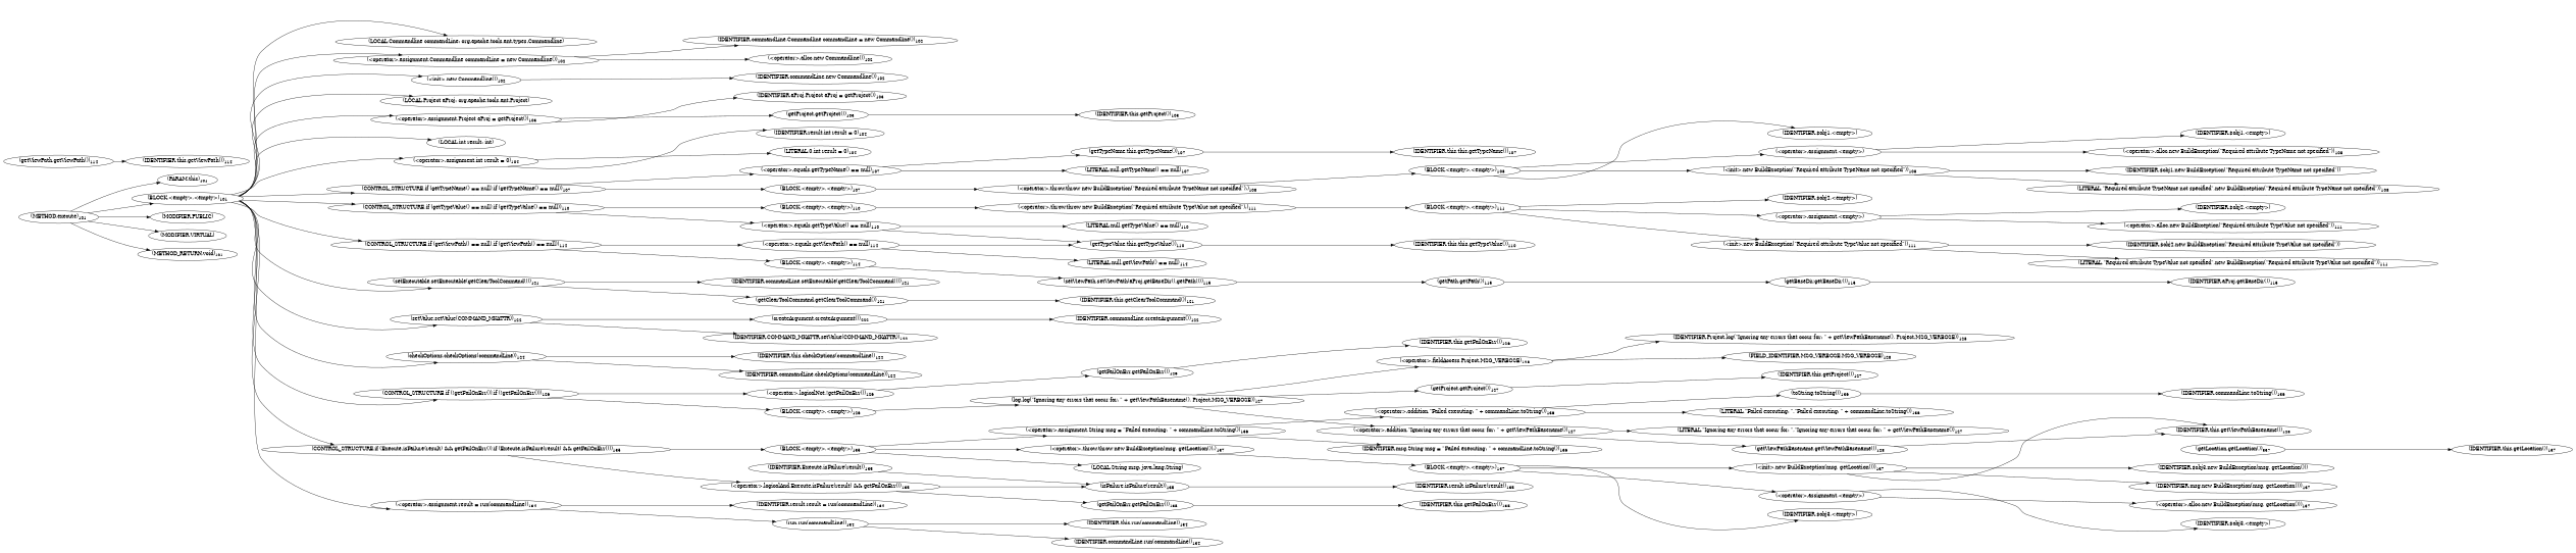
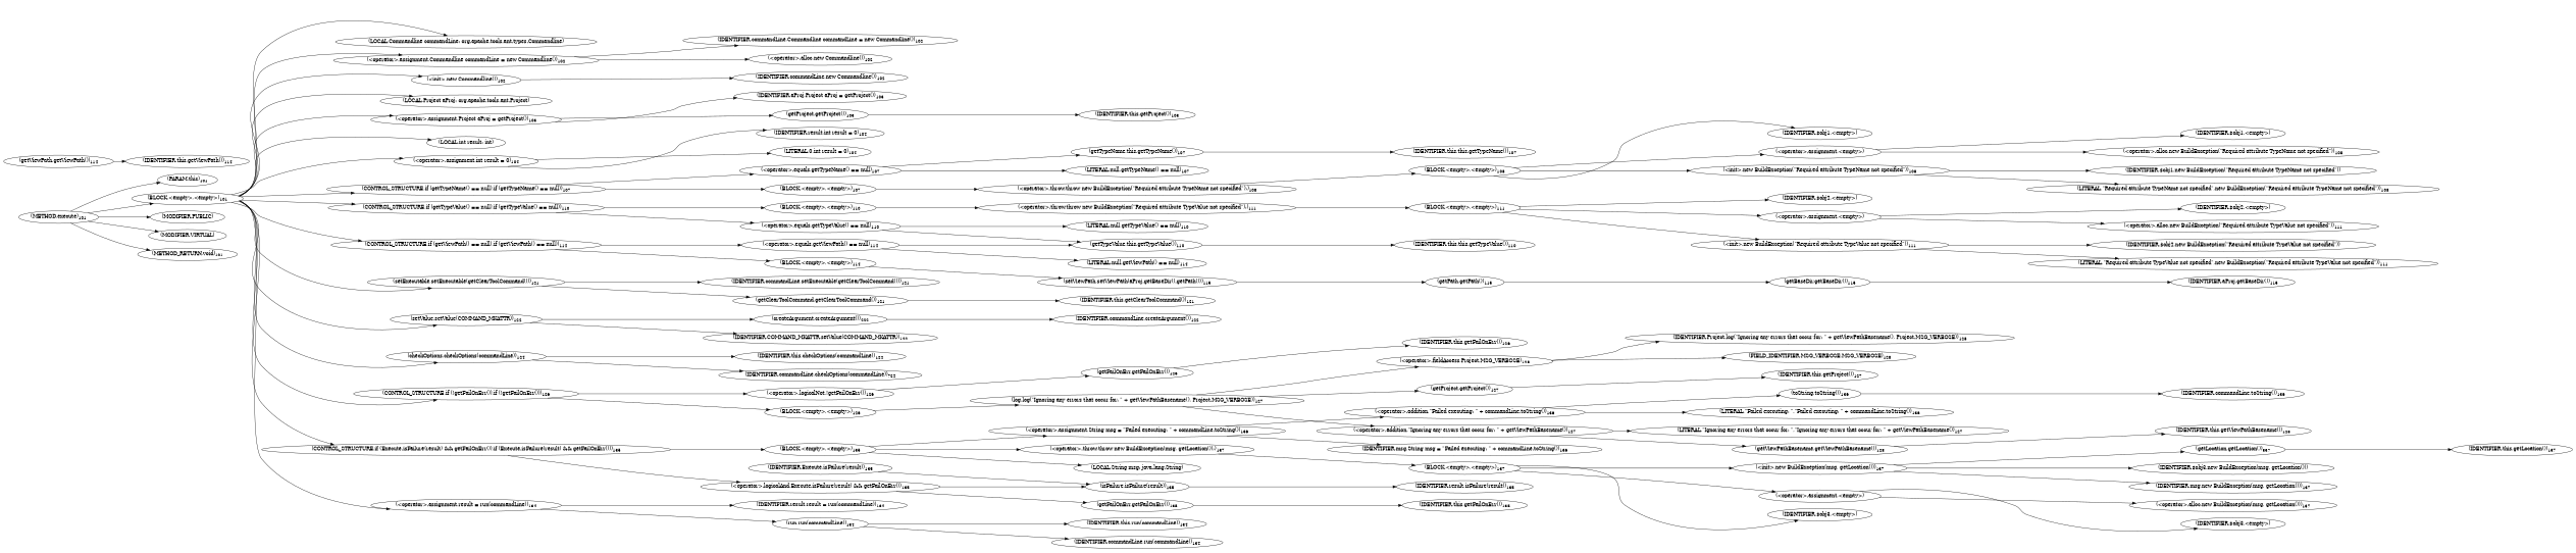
  digraph {
    rankdir=LR
    n1 [label=<(METHOD,execute)<SUB>101</SUB>>]
    n2 [label=<(PARAM,this)<SUB>101</SUB>>]
    n3 [label=<(BLOCK,&lt;empty&gt;,&lt;empty&gt;)<SUB>101</SUB>>]
    n4 [label=<(MODIFIER,PUBLIC)>]
    n5 [label=<(MODIFIER,VIRTUAL)>]
    n6 [label=<(METHOD_RETURN,void)<SUB>101</SUB>>]
    n7 [label=<(LOCAL,Commandline commandLine: org.apache.tools.ant.types.Commandline)>]
    n8 [label=<(&lt;operator&gt;.assignment,Commandline commandLine = new Commandline())<SUB>102</SUB>>]
    n9 [label=<(&lt;init&gt;,new Commandline())<SUB>102</SUB>>]
    n10 [label=<(LOCAL,Project aProj: org.apache.tools.ant.Project)>]
    n11 [label=<(&lt;operator&gt;.assignment,Project aProj = getProject())<SUB>103</SUB>>]
    n12 [label=<(LOCAL,int result: int)>]
    n13 [label=<(&lt;operator&gt;.assignment,int result = 0)<SUB>104</SUB>>]
    n14 [label=<(CONTROL_STRUCTURE,if (getTypeName() == null),if (getTypeName() == null))<SUB>107</SUB>>]
    n15 [label=<(CONTROL_STRUCTURE,if (getTypeValue() == null),if (getTypeValue() == null))<SUB>110</SUB>>]
    n16 [label=<(CONTROL_STRUCTURE,if (getViewPath() == null),if (getViewPath() == null))<SUB>114</SUB>>]
    n17 [label=<(setExecutable,setExecutable(getClearToolCommand()))<SUB>121</SUB>>]
    n18 [label=<(setValue,setValue(COMMAND_MKATTR))<SUB>122</SUB>>]
    n19 [label=<(checkOptions,checkOptions(commandLine))<SUB>124</SUB>>]
    n20 [label=<(CONTROL_STRUCTURE,if (!getFailOnErr()),if (!getFailOnErr()))<SUB>126</SUB>>]
    n21 [label=<(&lt;operator&gt;.assignment,result = run(commandLine))<SUB>134</SUB>>]
    n22 [label=<(CONTROL_STRUCTURE,if (Execute.isFailure(result) &amp;&amp; getFailOnErr()),if (Execute.isFailure(result) &amp;&amp; getFailOnErr()))<SUB>135</SUB>>]
    n23 [label=<(IDENTIFIER,commandLine,Commandline commandLine = new Commandline())<SUB>102</SUB>>]
    n24 [label=<(&lt;operator&gt;.alloc,new Commandline())<SUB>102</SUB>>]
    n25 [label=<(IDENTIFIER,commandLine,new Commandline())<SUB>102</SUB>>]
    n26 [label=<(IDENTIFIER,aProj,Project aProj = getProject())<SUB>103</SUB>>]
    n27 [label=<(getProject,getProject())<SUB>103</SUB>>]
    n28 [label=<(IDENTIFIER,result,int result = 0)<SUB>104</SUB>>]
    n29 [label=<(LITERAL,0,int result = 0)<SUB>104</SUB>>]
    n30 [label=<(&lt;operator&gt;.equals,getTypeName() == null)<SUB>107</SUB>>]
    n31 [label=<(BLOCK,&lt;empty&gt;,&lt;empty&gt;)<SUB>107</SUB>>]
    n32 [label=<(&lt;operator&gt;.equals,getTypeValue() == null)<SUB>110</SUB>>]
    n33 [label=<(BLOCK,&lt;empty&gt;,&lt;empty&gt;)<SUB>110</SUB>>]
    n34 [label=<(&lt;operator&gt;.equals,getViewPath() == null)<SUB>114</SUB>>]
    n35 [label=<(BLOCK,&lt;empty&gt;,&lt;empty&gt;)<SUB>114</SUB>>]
    n36 [label=<(IDENTIFIER,commandLine,setExecutable(getClearToolCommand()))<SUB>121</SUB>>]
    n37 [label=<(getClearToolCommand,getClearToolCommand())<SUB>121</SUB>>]
    n38 [label=<(createArgument,createArgument())<SUB>222</SUB>>]
    n39 [label=<(IDENTIFIER,COMMAND_MKATTR,setValue(COMMAND_MKATTR))<SUB>122</SUB>>]
    n40 [label=<(IDENTIFIER,this,checkOptions(commandLine))<SUB>124</SUB>>]
-   n41 [label=<(IDENTIFIER,commandLine,checkOptions(commandLine))<SUB>124</SUB>>]
+   n41 [label=<(IDENTIFIER,commandLine,checkOptions(commandLine))<SUB>724</SUB>>]
    n42 [label=<(&lt;operator&gt;.logicalNot,!getFailOnErr())<SUB>126</SUB>>]
    n43 [label=<(BLOCK,&lt;empty&gt;,&lt;empty&gt;)<SUB>126</SUB>>]
    n44 [label=<(IDENTIFIER,result,result = run(commandLine))<SUB>134</SUB>>]
    n45 [label=<(run,run(commandLine))<SUB>134</SUB>>]
    n46 [label=<(&lt;operator&gt;.logicalAnd,Execute.isFailure(result) &amp;&amp; getFailOnErr())<SUB>135</SUB>>]
    n47 [label=<(BLOCK,&lt;empty&gt;,&lt;empty&gt;)<SUB>135</SUB>>]
    n48 [label=<(IDENTIFIER,this,getProject())<SUB>103</SUB>>]
    n49 [label=<(getTypeName,this.getTypeName())<SUB>107</SUB>>]
    n50 [label=<(LITERAL,null,getTypeName() == null)<SUB>107</SUB>>]
    n51 [label=<(&lt;operator&gt;.throw,throw new BuildException(&quot;Required attribute TypeName not specified&quot;);)<SUB>108</SUB>>]
    n52 [label=<(IDENTIFIER,this,this.getTypeName())<SUB>107</SUB>>]
    n53 [label=<(BLOCK,&lt;empty&gt;,&lt;empty&gt;)<SUB>108</SUB>>]
    n54 [label=<(&lt;operator&gt;.assignment,&lt;empty&gt;)>]
    n55 [label=<(&lt;init&gt;,new BuildException(&quot;Required attribute TypeName not specified&quot;))<SUB>108</SUB>>]
    n56 [label=<(IDENTIFIER,$obj1,&lt;empty&gt;)>]
    n57 [label=<(IDENTIFIER,$obj1,&lt;empty&gt;)>]
    n58 [label=<(&lt;operator&gt;.alloc,new BuildException(&quot;Required attribute TypeName not specified&quot;))<SUB>108</SUB>>]
    n59 [label=<(IDENTIFIER,$obj1,new BuildException(&quot;Required attribute TypeName not specified&quot;))>]
    n60 [label=<(LITERAL,&quot;Required attribute TypeName not specified&quot;,new BuildException(&quot;Required attribute TypeName not specified&quot;))<SUB>108</SUB>>]
    n61 [label=<(getTypeValue,this.getTypeValue())<SUB>110</SUB>>]
    n62 [label=<(LITERAL,null,getTypeValue() == null)<SUB>110</SUB>>]
    n63 [label=<(&lt;operator&gt;.throw,throw new BuildException(&quot;Required attribute TypeValue not specified&quot;);)<SUB>111</SUB>>]
    n64 [label=<(IDENTIFIER,this,this.getTypeValue())<SUB>110</SUB>>]
    n65 [label=<(BLOCK,&lt;empty&gt;,&lt;empty&gt;)<SUB>111</SUB>>]
    n66 [label=<(&lt;operator&gt;.assignment,&lt;empty&gt;)>]
    n67 [label=<(&lt;init&gt;,new BuildException(&quot;Required attribute TypeValue not specified&quot;))<SUB>111</SUB>>]
    n68 [label=<(IDENTIFIER,$obj2,&lt;empty&gt;)>]
    n69 [label=<(IDENTIFIER,$obj2,&lt;empty&gt;)>]
    n70 [label=<(&lt;operator&gt;.alloc,new BuildException(&quot;Required attribute TypeValue not specified&quot;))<SUB>111</SUB>>]
    n71 [label=<(IDENTIFIER,$obj2,new BuildException(&quot;Required attribute TypeValue not specified&quot;))>]
    n72 [label=<(LITERAL,&quot;Required attribute TypeValue not specified&quot;,new BuildException(&quot;Required attribute TypeValue not specified&quot;))<SUB>111</SUB>>]
    n73 [label=<(LITERAL,null,getViewPath() == null)<SUB>114</SUB>>]
    n74 [label=<(setViewPath,setViewPath(aProj.getBaseDir().getPath()))<SUB>115</SUB>>]
    n75 [label=<(getViewPath,getViewPath())<SUB>114</SUB>>]
    n76 [label=<(IDENTIFIER,this,getViewPath())<SUB>114</SUB>>]
    n77 [label=<(getPath,getPath())<SUB>115</SUB>>]
    n78 [label=<(getBaseDir,getBaseDir())<SUB>115</SUB>>]
    n79 [label=<(IDENTIFIER,aProj,getBaseDir())<SUB>115</SUB>>]
    n80 [label=<(IDENTIFIER,this,getClearToolCommand())<SUB>121</SUB>>]
    n81 [label=<(IDENTIFIER,commandLine,createArgument())<SUB>122</SUB>>]
    n82 [label=<(getFailOnErr,getFailOnErr())<SUB>126</SUB>>]
    n83 [label=<(log,log(&quot;Ignoring any errors that occur for: &quot; + getViewPathBasename(), Project.MSG_VERBOSE))<SUB>127</SUB>>]
    n84 [label=<(IDENTIFIER,this,getFailOnErr())<SUB>126</SUB>>]
    n85 [label=<(getProject,getProject())<SUB>127</SUB>>]
    n86 [label=<(&lt;operator&gt;.addition,&quot;Ignoring any errors that occur for: &quot; + getViewPathBasename())<SUB>127</SUB>>]
    n87 [label=<(&lt;operator&gt;.fieldAccess,Project.MSG_VERBOSE)<SUB>128</SUB>>]
    n88 [label=<(IDENTIFIER,this,getProject())<SUB>127</SUB>>]
    n89 [label=<(LITERAL,&quot;Ignoring any errors that occur for: &quot;,&quot;Ignoring any errors that occur for: &quot; + getViewPathBasename())<SUB>127</SUB>>]
    n90 [label=<(getViewPathBasename,getViewPathBasename())<SUB>128</SUB>>]
    n91 [label=<(IDENTIFIER,Project,log(&quot;Ignoring any errors that occur for: &quot; + getViewPathBasename(), Project.MSG_VERBOSE))<SUB>128</SUB>>]
    n92 [label=<(FIELD_IDENTIFIER,MSG_VERBOSE,MSG_VERBOSE)<SUB>128</SUB>>]
    n93 [label=<(IDENTIFIER,this,getViewPathBasename())<SUB>128</SUB>>]
    n94 [label=<(IDENTIFIER,this,run(commandLine))<SUB>134</SUB>>]
    n95 [label=<(IDENTIFIER,commandLine,run(commandLine))<SUB>134</SUB>>]
    n96 [label=<(isFailure,isFailure(result))<SUB>135</SUB>>]
    n97 [label=<(getFailOnErr,getFailOnErr())<SUB>135</SUB>>]
    n98 [label=<(LOCAL,String msg: java.lang.String)>]
    n99 [label=<(&lt;operator&gt;.assignment,String msg = &quot;Failed executing: &quot; + commandLine.toString())<SUB>136</SUB>>]
    n100 [label=<(&lt;operator&gt;.throw,throw new BuildException(msg, getLocation());)<SUB>137</SUB>>]
    n101 [label=<(IDENTIFIER,result,isFailure(result))<SUB>135</SUB>>]
    n102 [label=<(IDENTIFIER,this,getFailOnErr())<SUB>135</SUB>>]
    n103 [label=<(IDENTIFIER,Execute,isFailure(result))<SUB>135</SUB>>]
    n104 [label=<(IDENTIFIER,msg,String msg = &quot;Failed executing: &quot; + commandLine.toString())<SUB>136</SUB>>]
    n105 [label=<(&lt;operator&gt;.addition,&quot;Failed executing: &quot; + commandLine.toString())<SUB>136</SUB>>]
    n106 [label=<(BLOCK,&lt;empty&gt;,&lt;empty&gt;)<SUB>137</SUB>>]
    n107 [label=<(LITERAL,&quot;Failed executing: &quot;,&quot;Failed executing: &quot; + commandLine.toString())<SUB>136</SUB>>]
    n108 [label=<(toString,toString())<SUB>136</SUB>>]
    n109 [label=<(IDENTIFIER,commandLine,toString())<SUB>136</SUB>>]
    n110 [label=<(&lt;operator&gt;.assignment,&lt;empty&gt;)>]
    n111 [label=<(&lt;init&gt;,new BuildException(msg, getLocation()))<SUB>137</SUB>>]
    n112 [label=<(IDENTIFIER,$obj3,&lt;empty&gt;)>]
    n113 [label=<(IDENTIFIER,$obj3,&lt;empty&gt;)>]
    n114 [label=<(&lt;operator&gt;.alloc,new BuildException(msg, getLocation()))<SUB>137</SUB>>]
    n115 [label=<(IDENTIFIER,$obj3,new BuildException(msg, getLocation()))>]
    n116 [label=<(IDENTIFIER,msg,new BuildException(msg, getLocation()))<SUB>137</SUB>>]
    n117 [label=<(getLocation,getLocation())<SUB>337</SUB>>]
    n118 [label=<(IDENTIFIER,this,getLocation())<SUB>137</SUB>>]
    n1 -> n2
    n1 -> n3
    n1 -> n4
    n1 -> n5
    n1 -> n6
    n3 -> n7
    n3 -> n8
    n3 -> n9
    n3 -> n10
    n3 -> n11
    n3 -> n12
    n3 -> n13
    n3 -> n14
    n3 -> n15
    n3 -> n16
    n3 -> n17
    n3 -> n18
    n3 -> n19
    n3 -> n20
    n3 -> n21
    n3 -> n22
    n8 -> n23
    n8 -> n24
    n9 -> n25
    n11 -> n26
    n11 -> n27
    n13 -> n28
    n13 -> n29
    n14 -> n30
    n14 -> n31
    n15 -> n32
    n15 -> n33
    n16 -> n34
    n16 -> n35
    n17 -> n36
    n17 -> n37
    n18 -> n38
    n18 -> n39
    n19 -> n40
    n19 -> n41
    n20 -> n42
    n20 -> n43
    n21 -> n44
    n21 -> n45
    n22 -> n46
    n22 -> n47
    n27 -> n48
    n30 -> n49
    n30 -> n50
    n31 -> n51
    n32 -> n61
    n32 -> n62
    n33 -> n63
    n34 -> n61
    n34 -> n73
    n35 -> n74
    n37 -> n80
    n38 -> n81
    n42 -> n82
    n43 -> n83
    n45 -> n94
    n45 -> n95
    n46 -> n96
    n46 -> n97
    n47 -> n98
    n47 -> n99
    n47 -> n100
    n49 -> n52
    n51 -> n53
    n53 -> n54
    n53 -> n55
    n53 -> n56
    n54 -> n57
    n54 -> n58
    n55 -> n59
    n55 -> n60
    n61 -> n64
    n63 -> n65
    n65 -> n66
    n65 -> n67
    n65 -> n68
    n66 -> n69
    n66 -> n70
    n67 -> n71
    n67 -> n72
    n74 -> n77
    n75 -> n76
    n77 -> n78
    n78 -> n79
    n82 -> n84
    n83 -> n85
    n83 -> n86
    n83 -> n87
    n85 -> n88
    n86 -> n89
    n86 -> n90
    n87 -> n91
    n87 -> n92
    n90 -> n93
    n96 -> n101
    n97 -> n102
    n99 -> n104
    n99 -> n105
    n100 -> n106
    n103 -> n96
    n105 -> n107
    n105 -> n108
    n106 -> n110
    n106 -> n111
    n106 -> n112
    n108 -> n109
    n110 -> n113
    n110 -> n114
    n111 -> n115
    n111 -> n116
-   n111 -> n93
+   n111 -> n117
    n117 -> n118
  }
